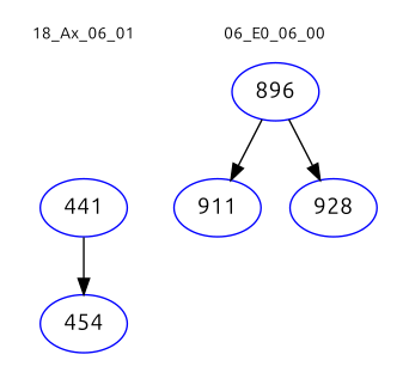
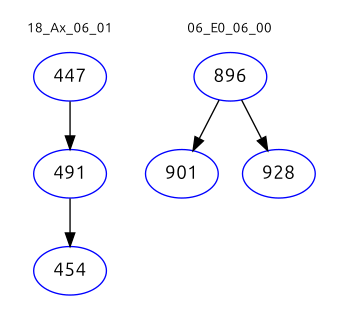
  digraph {
    fontname=Ubuntu
    node [color=blue fontname=Ubuntu]
    edge [color=black fontname=Ubuntu]
-   n2 [label=441]
+   n1 [label=447]
+   n2 [label=491]
    n3 [label=454]
-   n4 [label=911]
+   n4 [label=901]
    n5 [label=896]
    n6 [label=928]
    subgraph cluster_1 {
      color=white
      fontsize=10
      label="18_Ax_06_01"
+     n1
      n2
      n3
    }
    subgraph cluster_2 {
      color=white
      fontsize=10
      label="06_E0_06_00"
      n4
      n5
      n6
    }
+   n1 -> n2
    n2 -> n3
    n5 -> n4
    n5 -> n6
  }
